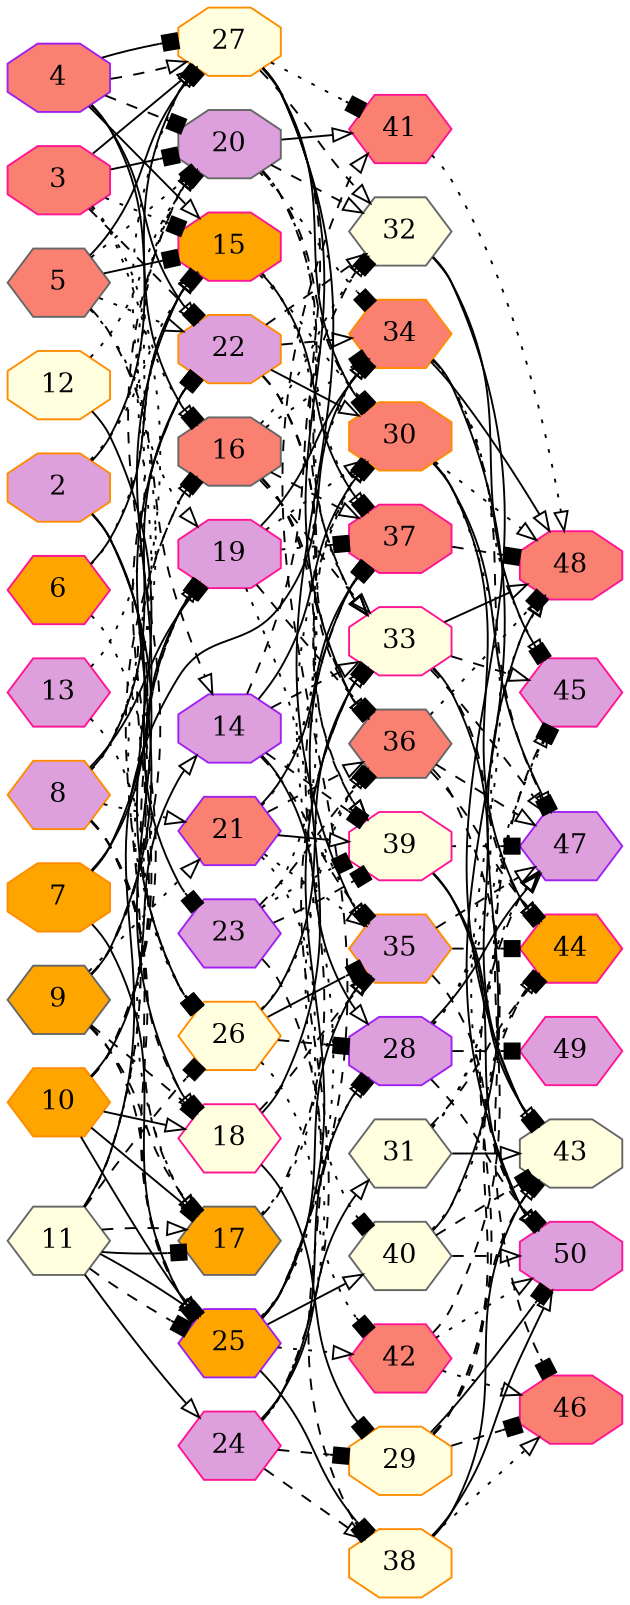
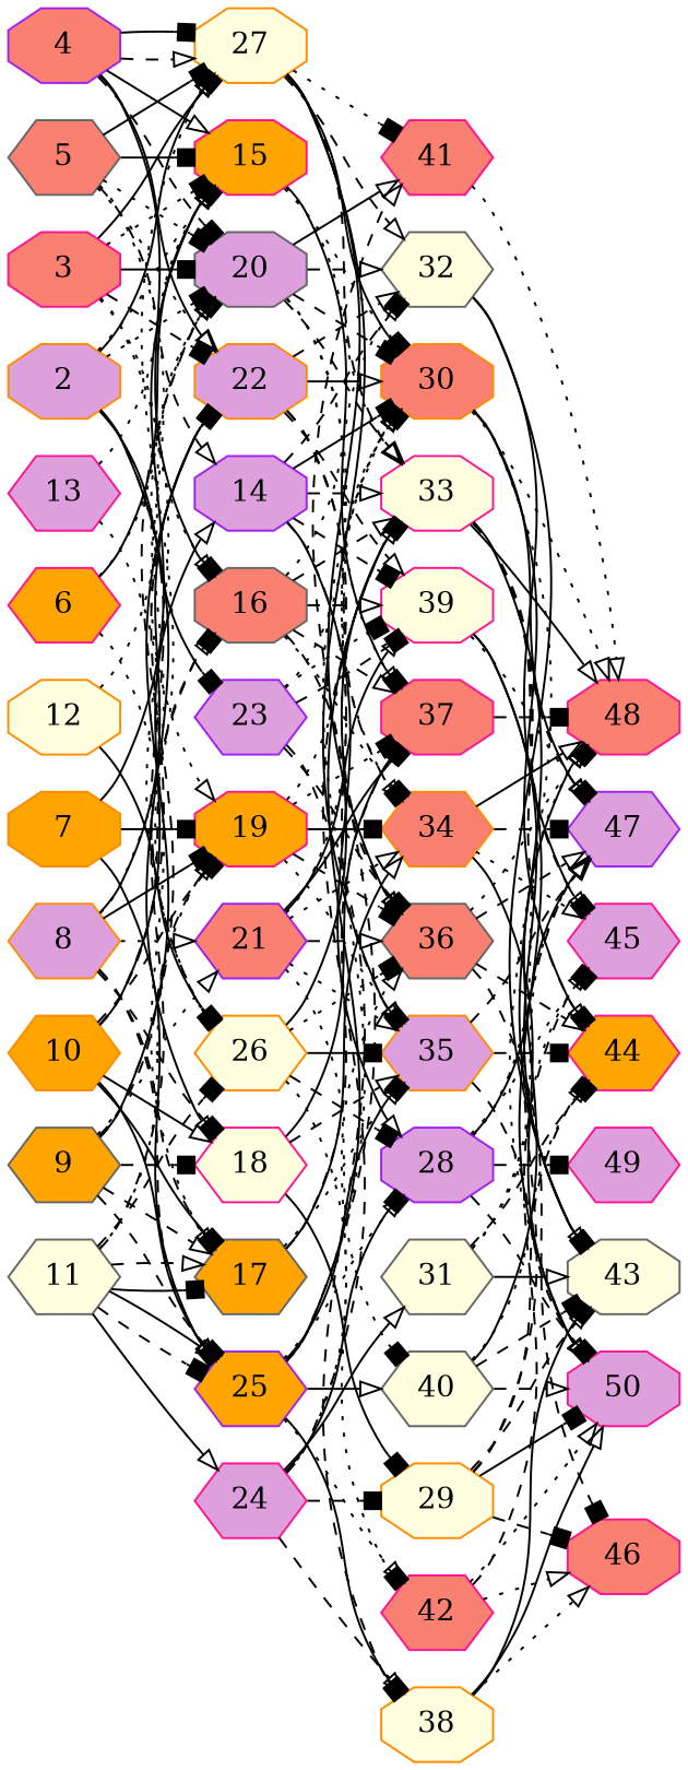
  digraph {
    rankdir=LR
    node [alpha=0.06 color=deeppink fillcolor=plum shape=hexagon style=filled]
    edge [arrowhead=onormal style=dashed]
-   19 [alpha=0.16 expect_size=10744832 shape=octagon]
+   19 [alpha=0.16 expect_size=10744832 fillcolor=orange shape=octagon]
    30 [alpha=0.08 color=darkorange expect_size=8593408 fillcolor=salmon shape=octagon]
    35 [alpha=0.14 color=darkorange expect_size=21130240]
    37 [alpha=0.02 expect_size=41026560 fillcolor=salmon shape=octagon]
    34 [alpha=0.17 color=darkorange expect_size=26159104 fillcolor=salmon]
    36 [alpha=0.15 color=gray40 expect_size=27938816 fillcolor=salmon]
    27 [alpha=0.00 color=darkorange expect_size=18537472 fillcolor=lightyellow shape=octagon]
    32 [alpha=0.14 color=gray40 expect_size=44092416 fillcolor=lightyellow]
    33 [alpha=0.13 expect_size=10265600 fillcolor=lightyellow shape=octagon]
    41 [alpha=0.08 expect_size=37849088 fillcolor=salmon]
    47 [alpha=0.05 color=purple expect_size=36184064]
    48 [alpha=0.14 expect_size=41131008 fillcolor=salmon shape=octagon]
    50 [alpha=0.03 expect_size=37406720 shape=octagon]
    44 [alpha=0.13 expect_size=20711424 fillcolor=orange]
    45 [expect_size=14063616]
    46 [alpha=0.13 expect_size=48118784 fillcolor=salmon shape=octagon]
    43 [alpha=0.07 color=gray40 expect_size=38151168 fillcolor=lightyellow shape=octagon]
    2 [alpha=0.20 color=darkorange expect_size=46827520 shape=octagon]
    15 [expect_size=35153920 fillcolor=orange shape=octagon]
    18 [alpha=0.10 expect_size=44902400 fillcolor=lightyellow]
    20 [alpha=0.07 color=gray40 expect_size=37579776 shape=octagon]
    23 [alpha=0.07 color=purple expect_size=20494336]
    26 [color=darkorange expect_size=37998592 fillcolor=lightyellow]
    29 [alpha=0.19 color=darkorange expect_size=18649088 fillcolor=lightyellow shape=octagon]
    39 [alpha=0.12 expect_size=19771392 fillcolor=lightyellow shape=octagon]
    38 [color=darkorange expect_size=41707520 fillcolor=lightyellow shape=octagon]
    28 [alpha=0.11 color=purple expect_size=42127360 shape=octagon]
    42 [alpha=0.04 expect_size=52083712 fillcolor=salmon]
    49 [alpha=0.08 expect_size=8246272]
    3 [alpha=0.16 expect_size=12572672 fillcolor=salmon shape=octagon]
    16 [alpha=0.12 color=gray40 expect_size=12922880 fillcolor=salmon shape=octagon]
    22 [color=darkorange expect_size=6353920 shape=octagon]
    4 [alpha=0.07 color=purple expect_size=28971008 fillcolor=salmon shape=octagon]
    5 [alpha=0.11 color=gray40 expect_size=38000640 fillcolor=salmon]
    14 [alpha=0.05 color=purple expect_size=19540992 shape=octagon]
    6 [alpha=0.03 expect_size=46870528 fillcolor=orange]
    17 [alpha=0.10 color=gray40 expect_size=20926464 fillcolor=orange]
    7 [alpha=0.10 color=darkorange expect_size=33742848 fillcolor=orange shape=octagon]
    25 [alpha=0.03 color=purple expect_size=22981632 fillcolor=orange]
    40 [alpha=0.12 color=gray40 expect_size=17865728 fillcolor=lightyellow]
    8 [color=darkorange expect_size=42217472]
    21 [alpha=0.08 color=purple expect_size=42477568 fillcolor=salmon]
    9 [alpha=0.11 color=gray40 expect_size=47889408 fillcolor=orange]
    10 [alpha=0.02 color=darkorange expect_size=7100416 fillcolor=orange]
    11 [alpha=0.05 color=gray40 expect_size=24792064 fillcolor=lightyellow]
    24 [alpha=0.18 expect_size=11951104]
    31 [color=gray40 expect_size=25939968 fillcolor=lightyellow]
    12 [color=darkorange expect_size=30008320 fillcolor=lightyellow shape=octagon]
    13 [alpha=0.16 expect_size=29903872]
    19 -> 30 [style=dotted]
    19 -> 35 [style=dotted]
    19 -> 37 [arrowhead=box style=dotted]
    19 -> 34 [arrowhead=box style=solid]
    19 -> 36 [arrowhead=box]
    30 -> 47 [style=solid]
    30 -> 48 [style=dotted]
    30 -> 50 [style=dotted]
    30 -> 44 [style=solid]
    35 -> 47
    35 -> 50
    35 -> 44 [arrowhead=box]
    37 -> 48 [arrowhead=box]
    34 -> 47 [arrowhead=box]
    34 -> 48 [style=solid]
    34 -> 50 [style=solid]
    34 -> 45 [style=dotted]
    36 -> 47
    36 -> 48 [arrowhead=box style=dotted]
    36 -> 44
    36 -> 46 [arrowhead=box]
    27 -> 30 [arrowhead=box style=solid]
    27 -> 35 [style=solid]
    27 -> 36 [style=solid]
    27 -> 32
    27 -> 33
    27 -> 41 [arrowhead=box style=dotted]
    32 -> 45 [arrowhead=box style=solid]
    32 -> 43 [arrowhead=box style=solid]
    33 -> 47
    33 -> 48 [style=solid]
    33 -> 44 [arrowhead=box]
    33 -> 45
    33 -> 43 [arrowhead=box style=solid]
    41 -> 48 [style=dotted]
    2 -> 27 [arrowhead=box style=solid]
    2 -> 15 [style=dotted]
    2 -> 18 [style=solid]
    2 -> 20 [arrowhead=box style=dotted]
    2 -> 23 [arrowhead=box style=solid]
    2 -> 26 [arrowhead=box]
    15 -> 30 [arrowhead=box style=dotted]
    15 -> 37 [arrowhead=box style=solid]
    15 -> 33 [style=dotted]
    18 -> 35
    18 -> 37 [arrowhead=box style=solid]
    18 -> 29 [arrowhead=box style=solid]
    20 -> 30 [arrowhead=box]
    20 -> 37 [style=dotted]
    20 -> 34 [arrowhead=box style=dotted]
    20 -> 32
    20 -> 33
    20 -> 41 [style=solid]
    23 -> 30 [arrowhead=box style=dotted]
    23 -> 36 [arrowhead=box]
    23 -> 39 [arrowhead=box]
    23 -> 39 [arrowhead=box style=dotted]
    23 -> 38 [arrowhead=box]
    26 -> 35 [arrowhead=box style=solid]
    26 -> 36 [arrowhead=box style=dotted]
    26 -> 33 [style=solid]
    26 -> 28 [arrowhead=box]
    26 -> 42 [arrowhead=box style=dotted]
    29 -> 47
    29 -> 50 [arrowhead=box style=solid]
    29 -> 44
    29 -> 46 [arrowhead=box]
    29 -> 43
    39 -> 47 [arrowhead=box style=dotted]
    39 -> 50 [style=solid]
    39 -> 43 [style=solid]
    38 -> 50 [style=solid]
    38 -> 46 [style=dotted]
    38 -> 43 [arrowhead=box style=solid]
    28 -> 47 [style=solid]
    28 -> 48 [style=dotted]
    28 -> 50 [arrowhead=box]
    28 -> 45 [arrowhead=box style=dotted]
    28 -> 49 [arrowhead=box]
    42 -> 50 [style=dotted]
    42 -> 45
    42 -> 46 [style=dotted]
    3 -> 27 [style=solid]
    3 -> 15 [arrowhead=box style=dotted]
    3 -> 20 [arrowhead=box style=solid]
    3 -> 26 [arrowhead=box style=dotted]
    3 -> 16 [arrowhead=box style=dotted]
    3 -> 22 [arrowhead=box]
    16 -> 37
    16 -> 34 [arrowhead=box style=dotted]
    16 -> 36 [arrowhead=box]
    16 -> 32 [arrowhead=box style=dotted]
    16 -> 33
    16 -> 39
    22 -> 30 [style=solid]
    22 -> 34
    22 -> 36
    22 -> 32
    22 -> 39
    4 -> 27
    4 -> 27 [arrowhead=box style=solid]
    4 -> 15 [style=solid]
    4 -> 20 [arrowhead=box]
    4 -> 16 [style=solid]
    4 -> 22 [style=solid]
    5 -> 19 [style=dotted]
    5 -> 27 [arrowhead=box style=solid]
    5 -> 15 [arrowhead=box style=solid]
    5 -> 20 [arrowhead=box style=dotted]
    5 -> 22 [style=dotted]
    5 -> 14
    14 -> 30 [arrowhead=box style=solid]
    14 -> 35 [arrowhead=box]
    14 -> 32
    14 -> 33
    14 -> 39 [arrowhead=box]
    14 -> 28 [style=solid]
    6 -> 15 [style=solid]
    6 -> 20 [arrowhead=box style=dotted]
    6 -> 17 [style=dotted]
    17 -> 35 [style=dotted]
    17 -> 37 [arrowhead=box]
-   11 -> 34 [style=solid]
+   17 -> 34 [style=solid]
    7 -> 19 [arrowhead=box style=solid]
    7 -> 15 [style=solid]
    7 -> 25 [style=solid]
    25 -> 30 [style=dotted]
    25 -> 35 [arrowhead=box style=solid]
    25 -> 33 [arrowhead=box style=solid]
    25 -> 41
    25 -> 38 [arrowhead=box style=solid]
    25 -> 28 [style=dotted]
    25 -> 42 [style=dotted]
    25 -> 40 [style=solid]
    40 -> 48 [style=solid]
    40 -> 50
    40 -> 44 [arrowhead=box style=dotted]
    40 -> 43 [arrowhead=box]
    8 -> 19 [arrowhead=box style=solid]
    8 -> 27 [style=dotted]
    8 -> 18 [arrowhead=box]
    8 -> 20 [style=dotted]
    8 -> 22 [arrowhead=box style=solid]
    8 -> 17 [arrowhead=box]
    8 -> 25 [arrowhead=box]
    8 -> 21 [style=dotted]
    21 -> 30 [style=dotted]
    21 -> 35 [style=dotted]
    21 -> 37 [arrowhead=box style=solid]
    21 -> 34 [style=dotted]
    21 -> 36
    21 -> 39 [style=solid]
    21 -> 40 [arrowhead=box style=dotted]
    9 -> 19 [arrowhead=box]
    9 -> 18 [arrowhead=box]
    9 -> 20
    9 -> 22 [arrowhead=box style=solid]
    9 -> 17
    9 -> 25 [arrowhead=box]
    9 -> 21 [style=dotted]
    10 -> 19 [arrowhead=box]
    10 -> 18 [style=solid]
    10 -> 16 [arrowhead=box]
    10 -> 22 [arrowhead=box]
    10 -> 14 [style=solid]
    10 -> 17 [arrowhead=box style=solid]
    10 -> 25 [style=solid]
    11 -> 19 [style=dotted]
    11 -> 26 [arrowhead=box]
    11 -> 16
    11 -> 17 [arrowhead=box style=solid]
    11 -> 17
    11 -> 25 [arrowhead=box]
    11 -> 25 [style=solid]
    11 -> 24 [style=solid]
    24 -> 36 [style=dotted]
    24 -> 33 [arrowhead=box]
    24 -> 29 [arrowhead=box]
    24 -> 38
    24 -> 28 [arrowhead=box style=solid]
    24 -> 31 [style=solid]
    31 -> 47 [style=dotted]
    31 -> 44 [arrowhead=box]
    31 -> 45 [arrowhead=box style=dotted]
    31 -> 43 [style=solid]
    12 -> 20 [style=dotted]
    12 -> 26 [arrowhead=box style=solid]
    13 -> 15 [arrowhead=box style=dotted]
    13 -> 26 [arrowhead=box style=dotted]
  }
